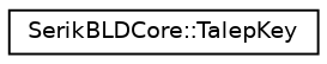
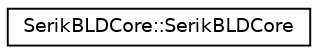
  digraph {
    rankdir=LR
-   n1 [color=black fillcolor=white fontname=Helvetica fontsize=10 height=0.2 label="SerikBLDCore::TalepKey" shape=record style=filled width=0.4]
+   n1 [color=black fillcolor=white fontname=Helvetica fontsize=10 height=0.2 label="SerikBLDCore::SerikBLDCore" shape=record style=filled width=0.4]
  }
